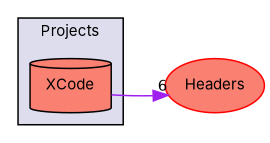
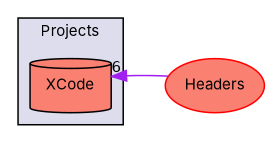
  digraph {
    compound=true
    rankdir=LR
    fontname=Inter
    node [fillcolor=salmon fontname=Inter fontsize=10 style=filled]
    n1 [label=XCode pencolor=black shape=cylinder]
    n2 [color=red label=Headers shape=ellipse]
    subgraph cluster_1 {
      bgcolor="#ddddee"
      fontsize=10
      label=Projects
      pencolor=black
      n1
    }
-   n1 -> n2 [headlabel=6 labeldistance=1.5 labelfontname=Helvetica labelfontsize=10 color=purple fontname=Inter]
+   n2 -> n1 [headlabel=6 labeldistance=1.5 labelfontname=Helvetica labelfontsize=10 color=purple fontname=Inter]
  }
